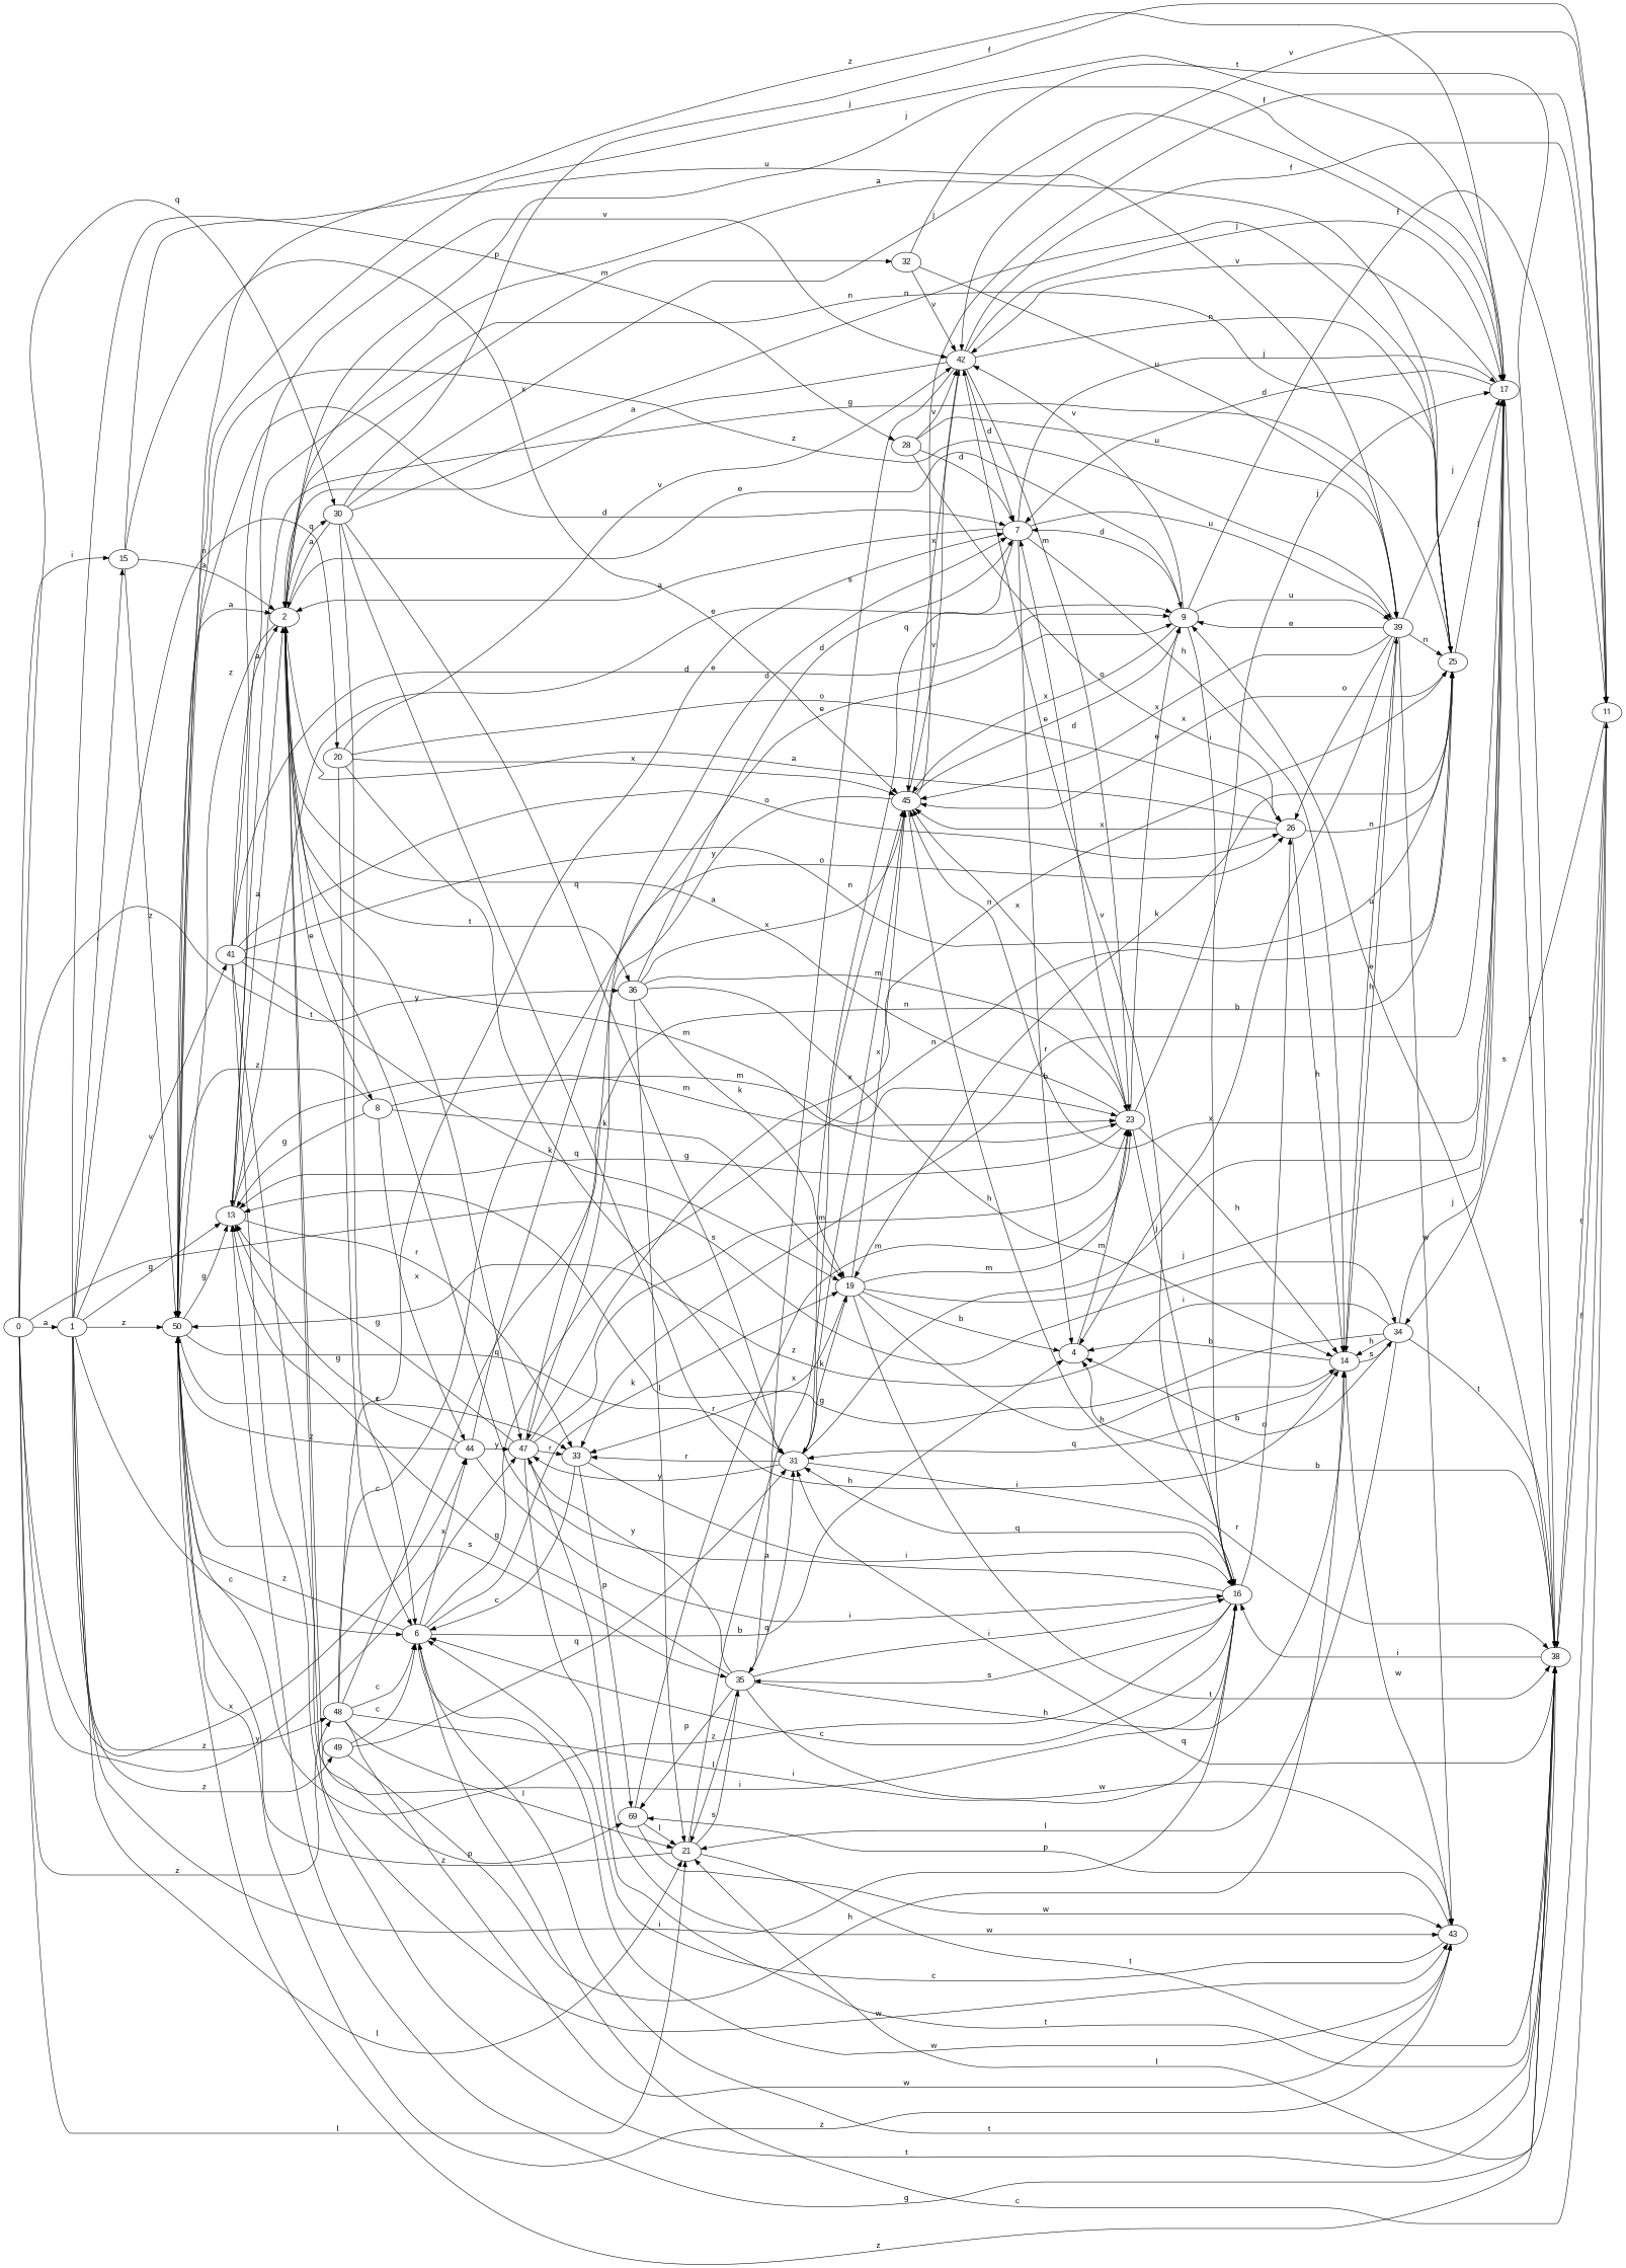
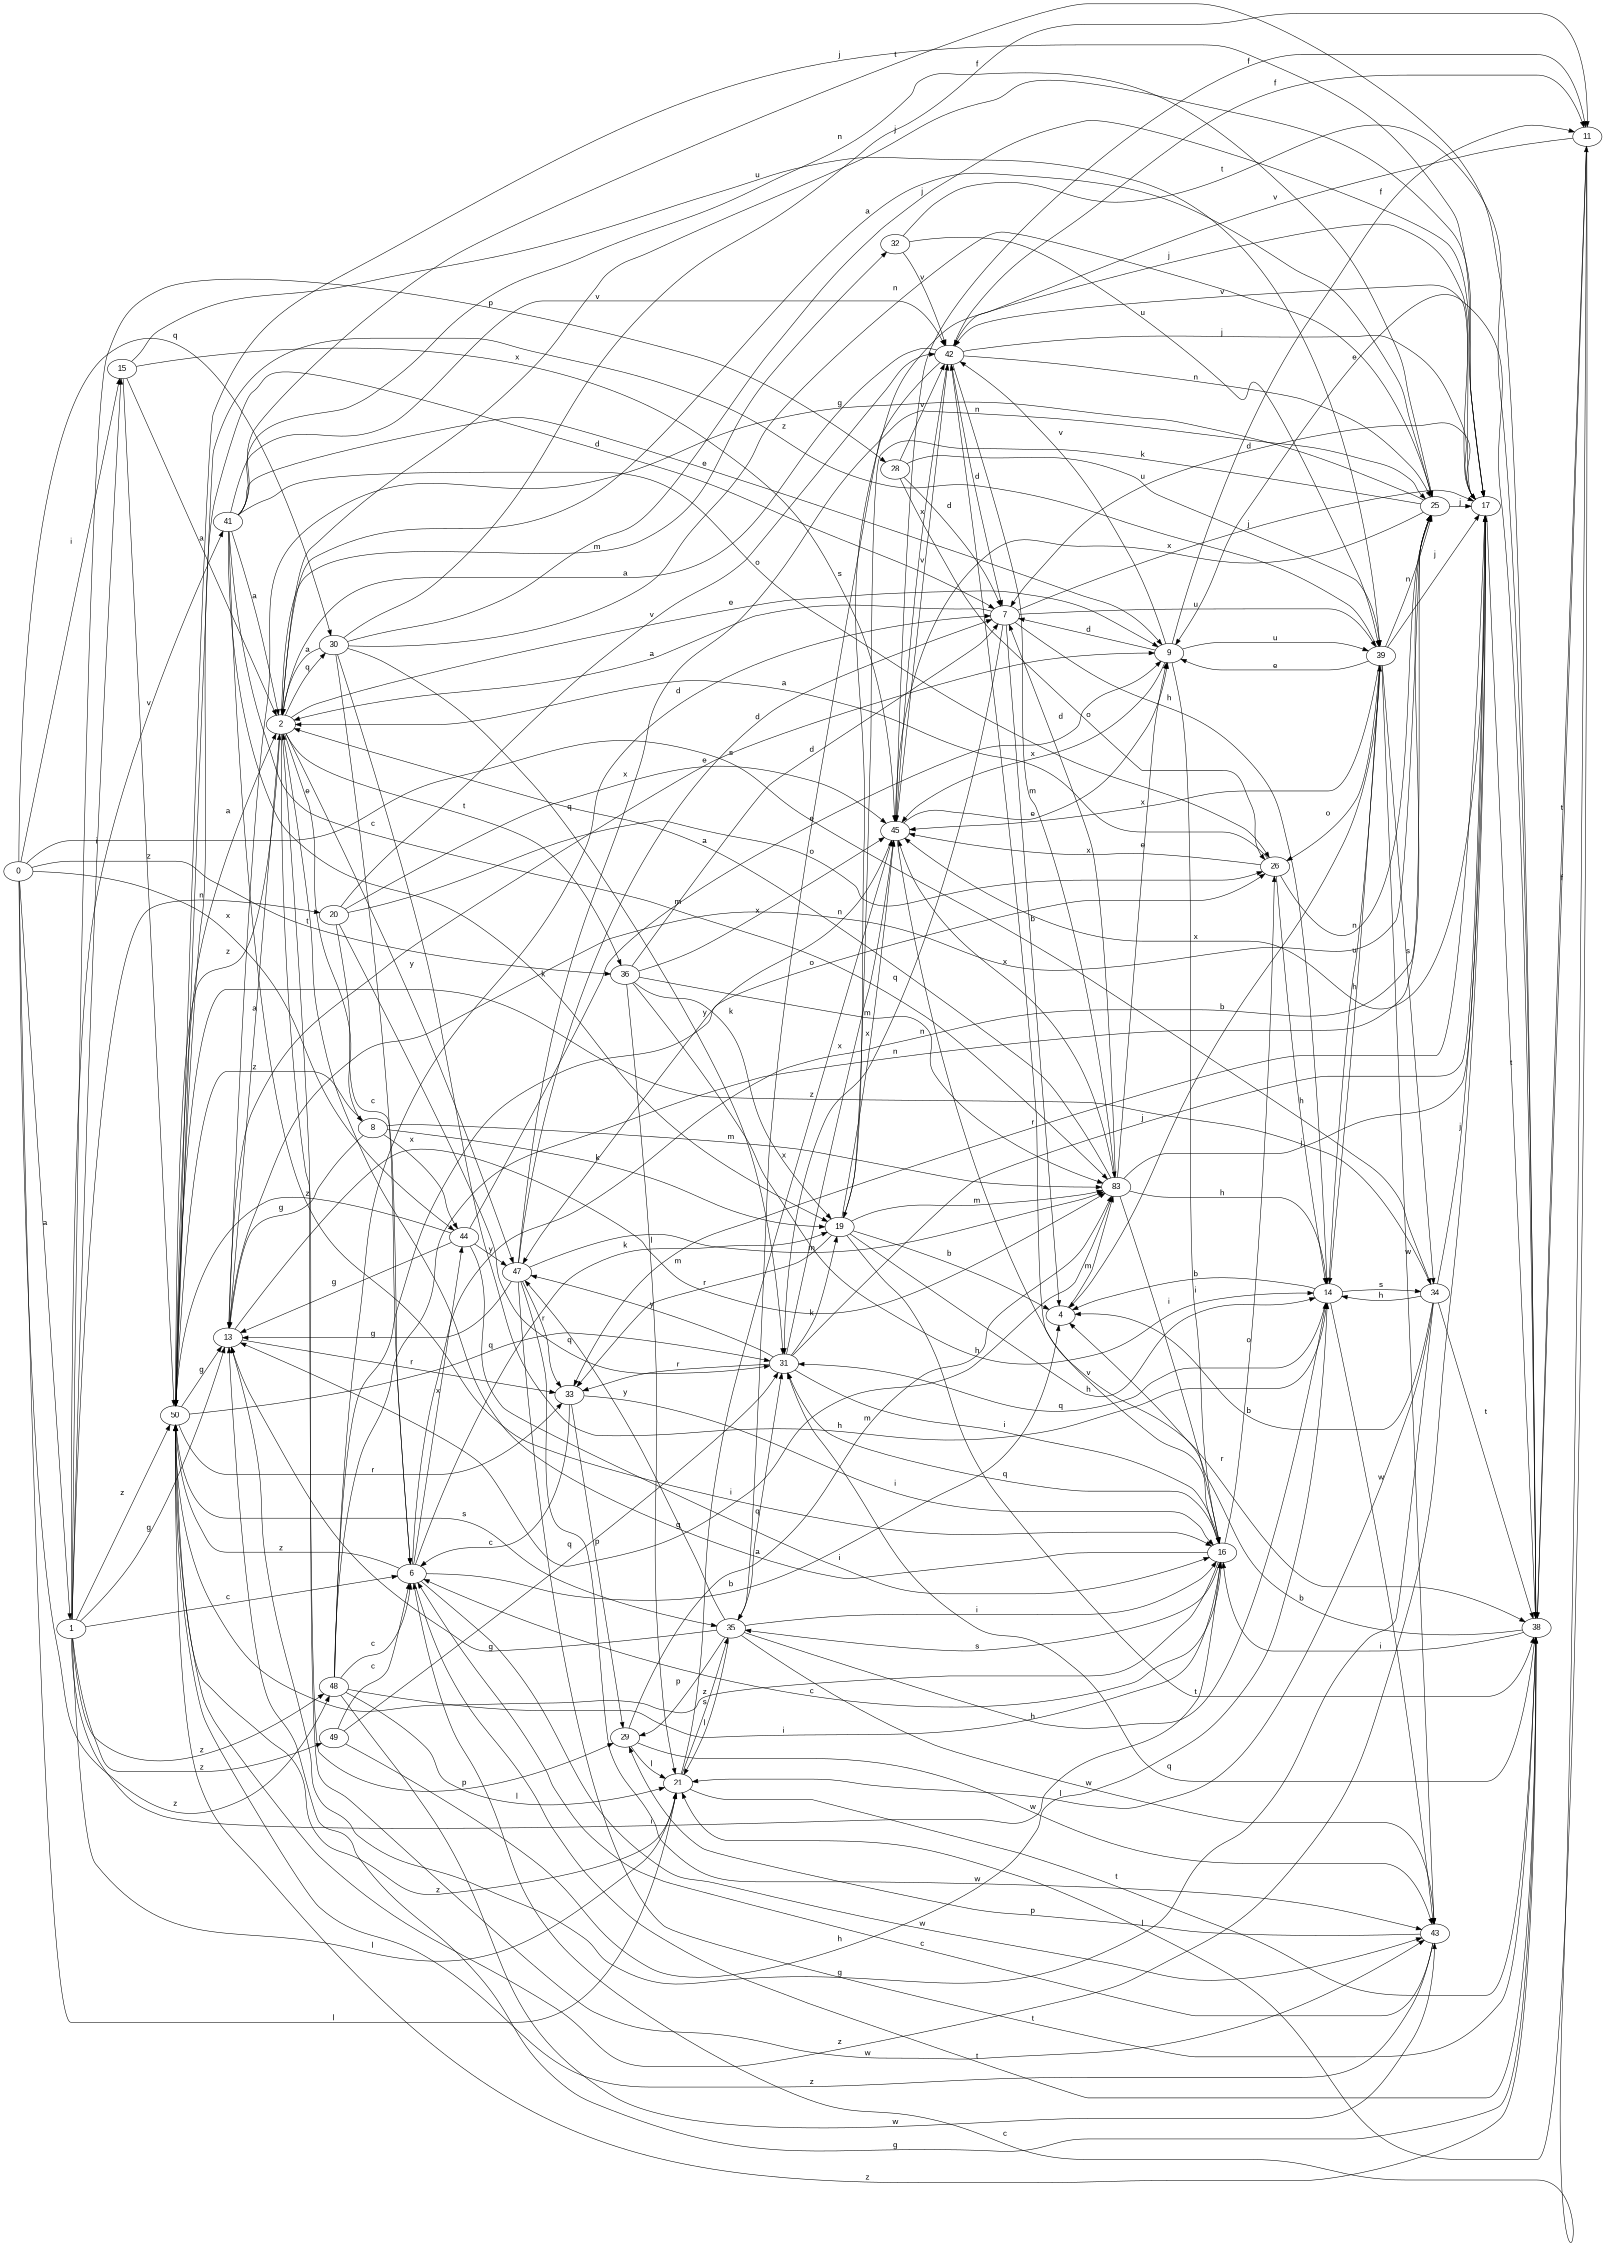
  strict digraph {
    fontname="Liberation Sans"
    rankdir=LR
    node [fontname="Liberation Sans"]
    edge [fontname="Liberation Sans"]
    0
    1
    15
    21
    30
    34
    36
    44
    47
    48
    6
    13
    16
    n14 [label=20]
    28
    41
    49
    50
    2
    39
    45
    38
    35
    17
    25
    14
    31
    11
    4
-   23
+   23 [label=83]
    19
    7
    9
    43
    33
    26
    42
    8
    n39 [label=32]
-   29 [label=69]
+   29
    0 -> 1 [label=a]
    0 -> 15 [label=i]
    0 -> 21 [label=l]
    0 -> 30 [label=q]
    0 -> 34 [label=s]
    0 -> 36 [label=t]
    0 -> 44 [label=x]
-   0 -> 47 [label=y]
    0 -> 48 [label=z]
    1 -> 15 [label=i]
    1 -> 21 [label=l]
    1 -> 48 [label=z]
    1 -> 6 [label=c]
    1 -> 13 [label=g]
    1 -> 16 [label=i]
    1 -> n14 [label=n]
    1 -> 28 [label=p]
    1 -> 41 [label=v]
    1 -> 49 [label=z]
    1 -> 50 [label=z]
    15 -> 50 [label=z]
    15 -> 2 [label=a]
    15 -> 39 [label=u]
    15 -> 45 [label=x]
    21 -> 50 [label=z]
    21 -> 45 [label=x]
    21 -> 38 [label=t]
    21 -> 35 [label=s]
    30 -> 6 [label=c]
    30 -> 2 [label=a]
    30 -> 17 [label=j]
    30 -> 25 [label=n]
    30 -> 14 [label=h]
    30 -> 31 [label=q]
    30 -> 11 [label=f]
    34 -> 21 [label=l]
    34 -> 13 [label=g]
    34 -> 50 [label=z]
    34 -> 38 [label=t]
    34 -> 17 [label=j]
    34 -> 14 [label=h]
    34 -> 4 [label=b]
    36 -> 21 [label=l]
    36 -> 45 [label=x]
    36 -> 14 [label=h]
    36 -> 23 [label=m]
    36 -> 19 [label=k]
    36 -> 7 [label=d]
    44 -> 47 [label=y]
    44 -> 13 [label=g]
    44 -> 16 [label=i]
    44 -> 50 [label=z]
    44 -> 9 [label=e]
    47 -> 13 [label=g]
    47 -> 38 [label=t]
    47 -> 25 [label=n]
    47 -> 23 [label=m]
    47 -> 7 [label=d]
    47 -> 43 [label=w]
    47 -> 33 [label=r]
    48 -> 21 [label=l]
    48 -> 6 [label=c]
    48 -> 16 [label=i]
    48 -> 25 [label=n]
    48 -> 7 [label=d]
    48 -> 43 [label=w]
    48 -> 26 [label=o]
    6 -> 44 [label=x]
    6 -> 50 [label=z]
    6 -> 38 [label=t]
    6 -> 25 [label=n]
    6 -> 4 [label=b]
    6 -> 19 [label=k]
    6 -> 43 [label=w]
    13 -> 2 [label=a]
    13 -> 25 [label=n]
    13 -> 23 [label=m]
    13 -> 9 [label=e]
    13 -> 33 [label=r]
    16 -> 6 [label=c]
    16 -> 50 [label=z]
    16 -> 2 [label=a]
    16 -> 35 [label=s]
    16 -> 31 [label=q]
    16 -> 26 [label=o]
    16 -> 42 [label=v]
    n14 -> 6 [label=c]
    n14 -> 45 [label=x]
    n14 -> 31 [label=q]
    n14 -> 26 [label=o]
    n14 -> 42 [label=v]
    28 -> 39 [label=u]
    28 -> 7 [label=d]
    28 -> 26 [label=o]
    28 -> 42 [label=v]
    41 -> 16 [label=i]
    41 -> 2 [label=a]
    41 -> 38 [label=t]
    41 -> 25 [label=n]
    41 -> 23 [label=m]
    41 -> 19 [label=k]
    41 -> 9 [label=e]
    41 -> 26 [label=o]
    41 -> 42 [label=v]
    49 -> 6 [label=c]
    49 -> 14 [label=h]
    49 -> 31 [label=q]
    50 -> 13 [label=g]
    50 -> 2 [label=a]
    50 -> 35 [label=s]
    50 -> 17 [label=j]
    50 -> 31 [label=q]
    50 -> 7 [label=d]
    50 -> 33 [label=r]
    2 -> 30 [label=q]
    2 -> 36 [label=t]
    2 -> 47 [label=y]
    2 -> 50 [label=z]
    2 -> 17 [label=j]
    2 -> 9 [label=e]
    2 -> 43 [label=w]
    2 -> 8 [label=e]
    2 -> n39 [label=m]
    2 -> 29 [label=p]
    39 -> 50 [label=z]
    39 -> 45 [label=x]
    39 -> 17 [label=j]
    39 -> 25 [label=n]
    39 -> 14 [label=h]
    39 -> 4 [label=b]
    39 -> 9 [label=e]
    39 -> 43 [label=w]
    39 -> 26 [label=o]
    45 -> 47 [label=y]
    45 -> 38 [label=r]
    45 -> 11 [label=f]
    45 -> 9 [label=e]
    45 -> 42 [label=v]
    38 -> 13 [label=g]
    38 -> 16 [label=i]
    38 -> 50 [label=z]
    38 -> 31 [label=q]
    38 -> 11 [label=f]
    38 -> 4 [label=b]
    38 -> 9 [label=e]
    35 -> 21 [label=l]
    35 -> 47 [label=y]
    35 -> 13 [label=g]
    35 -> 16 [label=i]
    35 -> 14 [label=h]
    35 -> 31 [label=q]
    35 -> 43 [label=w]
    35 -> 29 [label=p]
    17 -> 50 [label=z]
    17 -> 45 [label=x]
    17 -> 38 [label=t]
    17 -> 7 [label=d]
    17 -> 33 [label=r]
    17 -> 42 [label=v]
    25 -> 13 [label=g]
    25 -> 2 [label=a]
    25 -> 45 [label=x]
    25 -> 17 [label=j]
    25 -> 19 [label=k]
    14 -> 34 [label=s]
    14 -> 39 [label=u]
    14 -> 31 [label=q]
    14 -> 4 [label=b]
    14 -> 43 [label=w]
    31 -> 47 [label=y]
    31 -> 16 [label=i]
    31 -> 45 [label=x]
    31 -> 17 [label=j]
    31 -> 19 [label=k]
    31 -> 33 [label=r]
    11 -> 21 [label=l]
-   11 -> 34 [label=s]
+   39 -> 34 [label=s]
    11 -> 6 [label=c]
    11 -> 38 [label=t]
    11 -> 42 [label=v]
    4 -> 23 [label=m]
    23 -> 13 [label=g]
    23 -> 16 [label=i]
    23 -> 2 [label=a]
    23 -> 45 [label=x]
    23 -> 17 [label=j]
    23 -> 14 [label=h]
    23 -> 7 [label=d]
    23 -> 9 [label=e]
    19 -> 45 [label=x]
    19 -> 38 [label=t]
    19 -> 17 [label=j]
    19 -> 14 [label=h]
    19 -> 4 [label=b]
    19 -> 23 [label=m]
    19 -> 33 [label=r]
    7 -> 2 [label=a]
    7 -> 39 [label=u]
    7 -> 17 [label=j]
    7 -> 14 [label=h]
    7 -> 31 [label=q]
    7 -> 4 [label=b]
    9 -> 16 [label=i]
    9 -> 39 [label=u]
    9 -> 45 [label=x]
    9 -> 11 [label=f]
    9 -> 7 [label=d]
    9 -> 42 [label=v]
    43 -> 6 [label=c]
    43 -> 50 [label=z]
    43 -> 29 [label=p]
    33 -> 6 [label=c]
    33 -> 16 [label=i]
    33 -> 29 [label=p]
    26 -> 2 [label=a]
    26 -> 45 [label=x]
    26 -> 25 [label=n]
    26 -> 14 [label=h]
    42 -> 2 [label=a]
    42 -> 45 [label=x]
    42 -> 35 [label=s]
    42 -> 17 [label=j]
    42 -> 25 [label=n]
    42 -> 11 [label=f]
    42 -> 23 [label=m]
    42 -> 7 [label=d]
    8 -> 44 [label=x]
    8 -> 13 [label=g]
    8 -> 50 [label=z]
    8 -> 23 [label=m]
    8 -> 19 [label=k]
    n39 -> 39 [label=u]
    n39 -> 38 [label=t]
    n39 -> 42 [label=v]
    29 -> 21 [label=l]
    29 -> 23 [label=m]
    29 -> 43 [label=w]
  }
